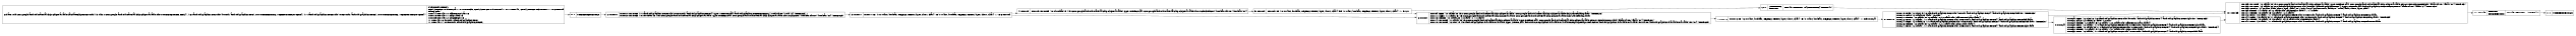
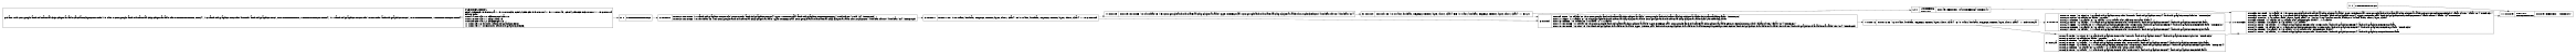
  digraph {
    rankdir=LR
    node [shape=record]
    n1 [label="{0\:\ ?|MTH_ENTER_BLOCK\l}"]
    n2 [label="{2\:\ 0x0000|0x0000: INVOKE  (r7 I:android.graphics.RectF A[D('outBounds' android.graphics.RectF)]) type: VIRTUAL call: android.graphics.RectF.setEmpty():void A[MD:():void (c)] (LINE:823)\l0x0003: INVOKE  (r0 I:boolean) = (r5 I:com.google.android.material.chip.ChipDrawable) type: DIRECT call: com.google.android.material.chip.ChipDrawable.showsChipIcon():boolean A[MD:():boolean (m)] (LINE:825)\l}"]
    n3 [label="{3\:\ 0x0007|0x0007: IF  (r0 I:??[int, boolean, OBJECT, ARRAY, byte, short, char]) != (0 ??[int, boolean, OBJECT, ARRAY, byte, short, char])  \-\> B:6:0x000f \l}"]
    n4 [label="{4\:\ 0x0009|0x0009: INVOKE  (r0 I:boolean) = (r5 I:com.google.android.material.chip.ChipDrawable) type: DIRECT call: com.google.android.material.chip.ChipDrawable.showsCheckedIcon():boolean A[MD:():boolean (m)]\l}"]
    n5 [label="{6\:\ 0x000f|0x000f: IGET  (r0 I:float) = (r5 I:com.google.android.material.chip.ChipDrawable) com.google.android.material.chip.ChipDrawable.chipStartPadding float  (LINE:826)\l0x0011: IGET  (r1 I:float) = (r5 I:com.google.android.material.chip.ChipDrawable) com.google.android.material.chip.ChipDrawable.iconStartPadding float \l0x0013: ARITH  (r0 I:float) = (r0 I:float) + (r1 I:float) \l0x0014: INVOKE  (r1 I:float) = (r5 I:com.google.android.material.chip.ChipDrawable) type: DIRECT call: com.google.android.material.chip.ChipDrawable.getCurrentChipIconWidth():float A[MD:():float (m)] (LINE:827)\l0x0018: INVOKE  (r2 I:int) = (r5 I:android.graphics.drawable.Drawable) type: STATIC call: androidx.core.graphics.drawable.DrawableCompat.getLayoutDirection(android.graphics.drawable.Drawable):int A[MD:(android.graphics.drawable.Drawable):int (m)] (LINE:829)\l}"]
    n6 [label="{5\:\ 0x000d|0x000d: IF  (r0 I:??[int, boolean, OBJECT, ARRAY, byte, short, char]) == (0 ??[int, boolean, OBJECT, ARRAY, byte, short, char])  \-\> B:12:? \l}"]
    n7 [label="{7\:\ 0x001c|0x001c: IF  (r2 I:??[int, boolean, OBJECT, ARRAY, byte, short, char]) != (0 ??[int, boolean, OBJECT, ARRAY, byte, short, char])  \-\> B:9:0x002a \l}"]
    n8 [label="{12\:\ ?|SYNTHETIC\lRETURN\l|0x0049: RETURN   A[SYNTHETIC] (LINE:841)\l}"]
    n9 [label="{10\:\ 0x0035|0x0035: INVOKE  (r2 I:float) = (r5 I:com.google.android.material.chip.ChipDrawable) type: DIRECT call: com.google.android.material.chip.ChipDrawable.getCurrentChipIconHeight():float A[MD:():float (m)] (LINE:837)\l0x0039: INVOKE  (r3 I:float) = (r6 I:android.graphics.Rect A[D('bounds' android.graphics.Rect)]) type: VIRTUAL call: android.graphics.Rect.exactCenterY():float A[MD:():float (c)] (LINE:838)\l0x003d: CONST  (r4 I:??[int, float, short, byte, char]) = (1073741824(0x40000000, float:2.0) ??[int, float, short, byte, char]) \l0x003f: ARITH  (r4 I:float) = (r2 I:float A[D('chipHeight' float)]) \/ (r4 I:float) \l0x0041: ARITH  (r3 I:float) = (r3 I:float) \- (r4 I:float) \l0x0042: IPUT  (r3 I:float), (r7 I:android.graphics.RectF A[D('outBounds' android.graphics.RectF)]) android.graphics.RectF.top float \l0x0044: IGET  (r3 I:float) = (r7 I:android.graphics.RectF A[D('outBounds' android.graphics.RectF)]) android.graphics.RectF.top float  (LINE:839)\l0x0046: ARITH  (r3 I:float) = (r3 I:float) + (r2 I:float A[D('chipHeight' float)]) \l0x0047: IPUT  (r3 I:float), (r7 I:android.graphics.RectF A[D('outBounds' android.graphics.RectF)]) android.graphics.RectF.bottom float \l}"]
    n10 [label="{1\:\ ?|MTH_EXIT_BLOCK\l}"]
    n11 [label="{8\:\ 0x001e|0x001e: IGET  (r2 I:int) = (r6 I:android.graphics.Rect A[D('bounds' android.graphics.Rect)]) android.graphics.Rect.left int  (LINE:830)\l0x0020: CAST (r2 I:float) = (float) (r2 I:int) \l0x0021: ARITH  (r2 I:float) = (r2 I:float) + (r0 I:float A[D('offsetFromStart' float)]) \l0x0022: IPUT  (r2 I:float), (r7 I:android.graphics.RectF A[D('outBounds' android.graphics.RectF)]) android.graphics.RectF.left float \l0x0024: IGET  (r2 I:float) = (r7 I:android.graphics.RectF A[D('outBounds' android.graphics.RectF)]) android.graphics.RectF.left float  (LINE:831)\l0x0026: ARITH  (r2 I:float) = (r2 I:float) + (r1 I:float A[D('chipWidth' float)]) \l0x0027: IPUT  (r2 I:float), (r7 I:android.graphics.RectF A[D('outBounds' android.graphics.RectF)]) android.graphics.RectF.right float \l}"]
    n12 [label="{9\:\ 0x002a|0x002a: IGET  (r2 I:int) = (r6 I:android.graphics.Rect A[D('bounds' android.graphics.Rect)]) android.graphics.Rect.right int  (LINE:833)\l0x002c: CAST (r2 I:float) = (float) (r2 I:int) \l0x002d: ARITH  (r2 I:float) = (r2 I:float) \- (r0 I:float A[D('offsetFromStart' float)]) \l0x002e: IPUT  (r2 I:float), (r7 I:android.graphics.RectF A[D('outBounds' android.graphics.RectF)]) android.graphics.RectF.right float \l0x0030: IGET  (r2 I:float) = (r7 I:android.graphics.RectF A[D('outBounds' android.graphics.RectF)]) android.graphics.RectF.right float  (LINE:834)\l0x0032: ARITH  (r2 I:float) = (r2 I:float) \- (r1 I:float A[D('chipWidth' float)]) \l0x0033: IPUT  (r2 I:float), (r7 I:android.graphics.RectF A[D('outBounds' android.graphics.RectF)]) android.graphics.RectF.left float \l}"]
    n13 [label="{11\:\ 0x0049|RETURN\lORIG_RETURN\l|0x0049: RETURN    (LINE:841)\l}"]
    n14 [label="{private void com.google.android.material.chip.ChipDrawable.calculateChipIconBounds((r5 'this' I:com.google.android.material.chip.ChipDrawable A[IMMUTABLE_TYPE, THIS]), (r6 I:android.graphics.Rect A[D('bounds' android.graphics.Rect), IMMUTABLE_TYPE, METHOD_ARGUMENT]), (r7 I:android.graphics.RectF A[D('outBounds' android.graphics.RectF), IMMUTABLE_TYPE, METHOD_ARGUMENT]))  | USE_LINES_HINTS\lCROSS_EDGE: B:9:0x002a \-\> B:10:0x0035, CROSS_EDGE: B:5:0x000d \-\> B:11:0x0049, CROSS_EDGE: B:3:0x0007 \-\> B:6:0x000f\lDebug Info:\l  0x0014\-0x0049: r0 'offsetFromStart' F\l  0x0018\-0x0049: r1 'chipWidth' F\l  0x0039\-0x0049: r2 'chipHeight' F\l  \-1 \-0x0049: r6 'bounds' Landroid\/graphics\/Rect;\l  \-1 \-0x0049: r7 'outBounds' Landroid\/graphics\/RectF;\l}"]
    n1 -> n2
    n2 -> n3
    n3 -> n4 [style=dashed]
    n3 -> n5
    n4 -> n6
    n5 -> n7
    n6 -> n5 [style=dashed]
    n6 -> n8
    n7 -> n11 [style=dashed]
-   n11 -> n12
+   n7 -> n12
    n8 -> n9
    n9 -> n13
    n11 -> n9
    n12 -> n9
-   n13 -> n10
+   n10 -> n13
    n14 -> n1
  }
